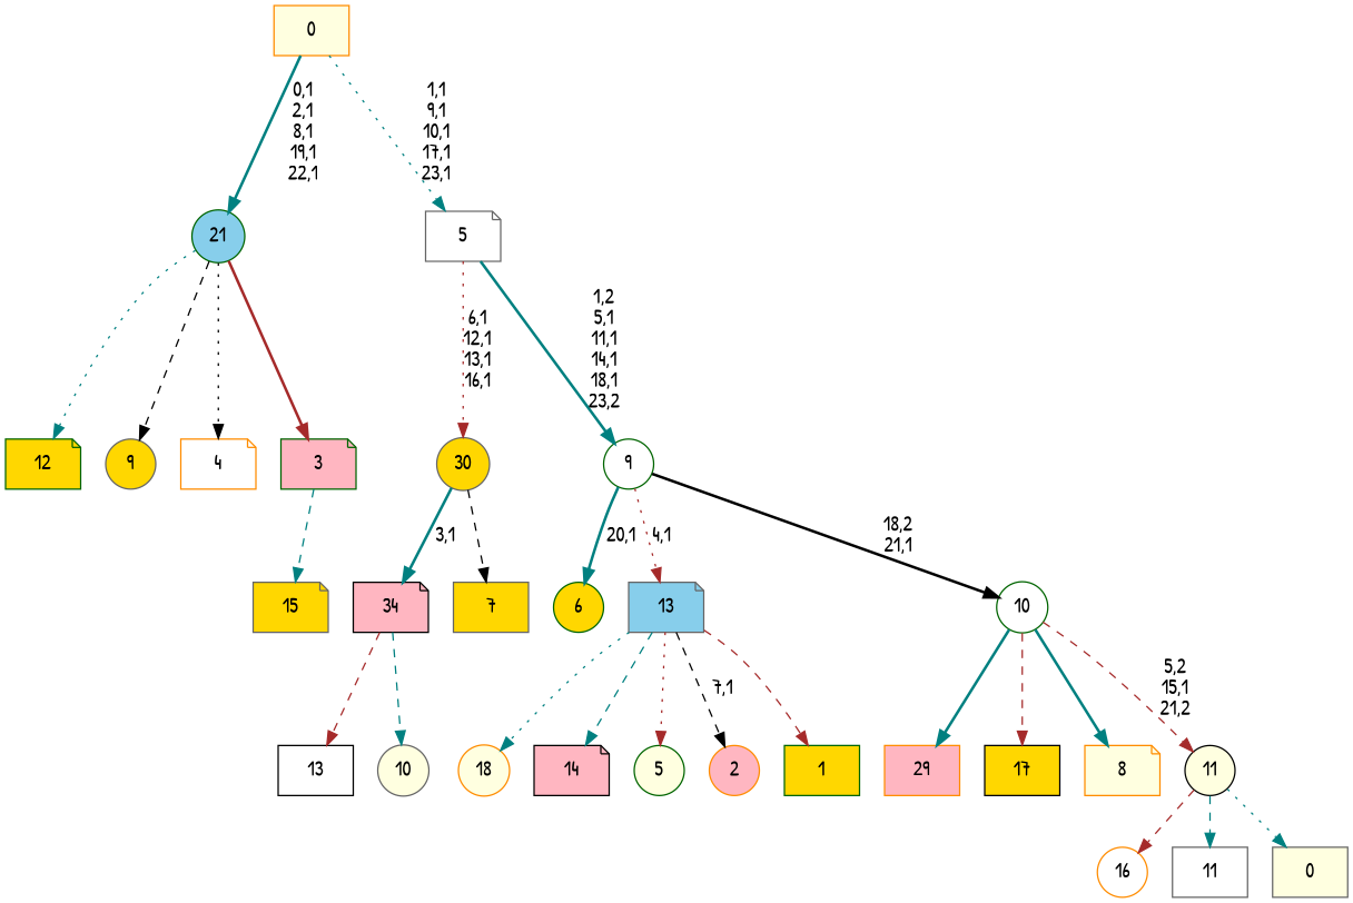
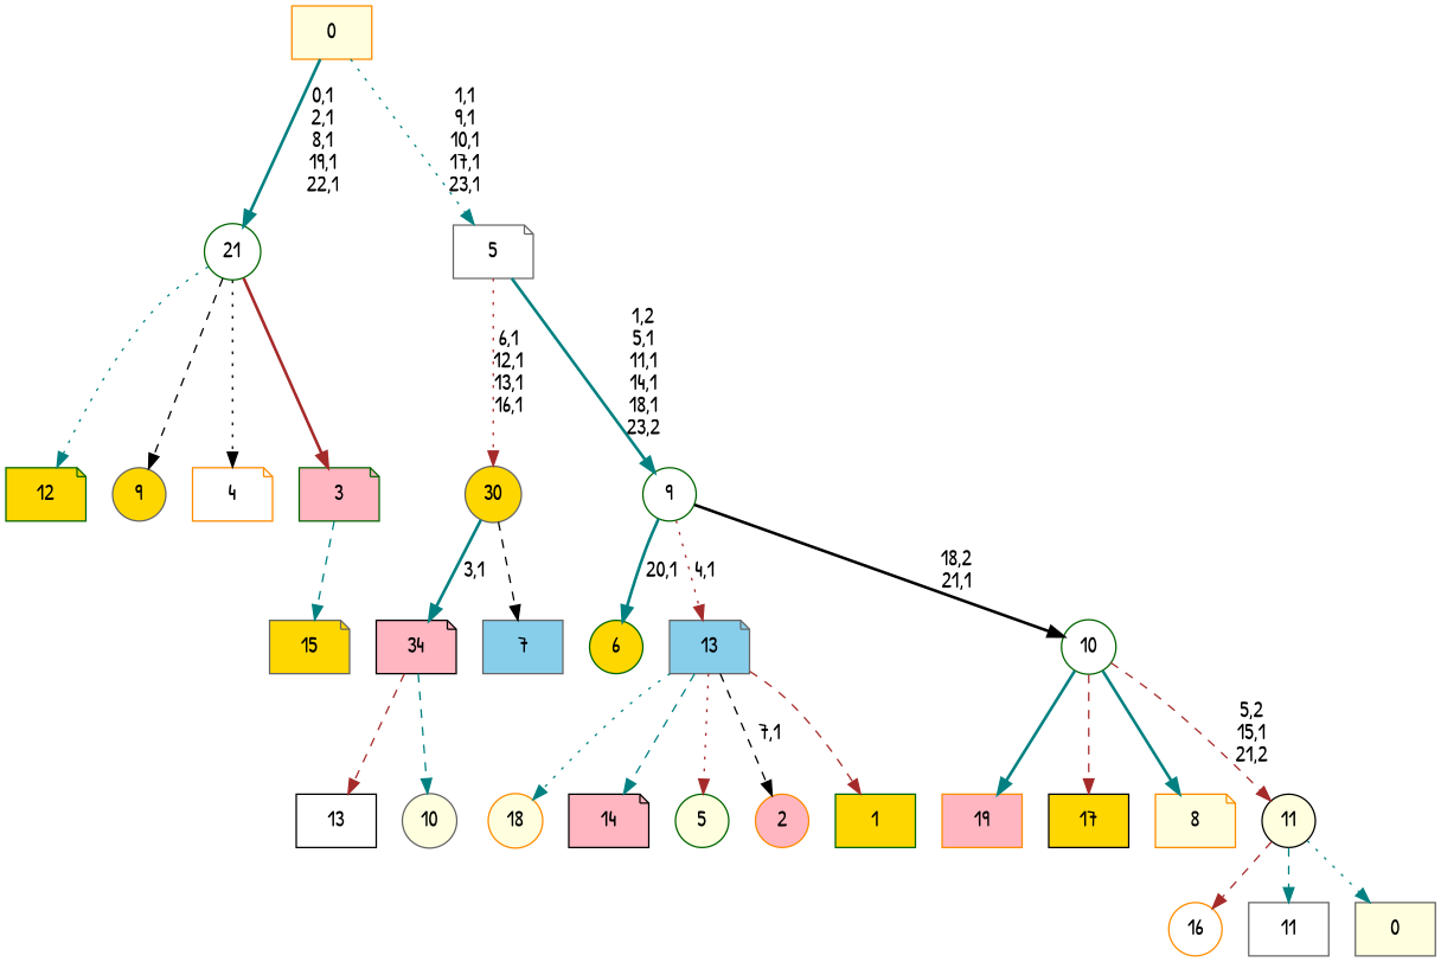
  digraph {
    fontname="Patrick Hand"
    node [color=gray40 fillcolor=white fontname="Patrick Hand" shape=circle style=filled]
    edge [color=teal fontname="Patrick Hand" style=dashed]
-   n1 [color=darkorange fillcolor=lightpink label=29 shape=box]
+   n1 [color=darkorange fillcolor=lightpink label=19 shape=box]
    n2 [color=darkorange fillcolor=lightyellow label=18]
    n3 [color=black fillcolor=gold label=17 shape=box]
    n4 [color=darkorange label=16]
    n5 [fillcolor=gold label=15 shape=note]
    n6 [color=black fillcolor=lightpink label=14 shape=note]
    n7 [color=black label=13 shape=box]
    n8 [color=darkgreen fillcolor=gold label=12 shape=note]
    n9 [label=11 shape=box]
    n10 [fillcolor=lightyellow label=10]
    34 [color=black fillcolor=lightpink shape=note]
    n12 [fillcolor=gold label=9]
    n13 [color=darkorange fillcolor=lightyellow label=8 shape=note]
-   n14 [fillcolor=gold label=7 shape=box]
+   n14 [fillcolor=skyblue label=7 shape=box]
    30 [fillcolor=gold]
    n16 [color=darkgreen fillcolor=gold label=6]
    n17 [color=darkgreen fillcolor=lightyellow label=5]
    n18 [color=darkorange label=4 shape=note]
    n19 [color=darkgreen fillcolor=lightpink label=3 shape=note]
-   21 [color=darkgreen fillcolor=skyblue]
+   21 [color=darkgreen]
    n21 [color=darkorange fillcolor=lightpink label=2]
    n22 [color=darkgreen fillcolor=gold label=1 shape=box]
    13 [fillcolor=skyblue shape=note]
    n24 [fillcolor=lightyellow label=0 shape=box]
    11 [color=black fillcolor=lightyellow]
    10 [color=darkgreen]
    9 [color=darkgreen]
    5 [shape=note]
    0 [color=darkorange fillcolor=lightyellow shape=box]
    34 -> n7 [color=brown]
    34 -> n10
    30 -> 34 [label="3,1" style=bold]
    30 -> n14 [color=black]
    n19 -> n5
    21 -> n8 [style=dotted]
    21 -> n12 [color=black]
    21 -> n18 [color=black style=dotted]
    21 -> n19 [color=brown style=bold]
    13 -> n2 [style=dotted]
    13 -> n6
    13 -> n17 [color=brown style=dotted]
    13 -> n21 [color=black label="7,1"]
    13 -> n22 [color=brown]
    11 -> n4 [color=brown]
    11 -> n9
    11 -> n24 [style=dotted]
    10 -> n1 [style=bold]
    10 -> n3 [color=brown]
    10 -> n13 [style=bold]
    10 -> 11 [color=brown label="5,2\n15,1\n21,2"]
    9 -> n16 [label="20,1" style=bold]
    9 -> 13 [color=brown label="4,1" style=dotted]
    9 -> 10 [color=black label="18,2\n21,1" style=bold]
    5 -> 30 [color=brown label="6,1\n12,1\n13,1\n16,1" style=dotted]
    5 -> 9 [label="1,2\n5,1\n11,1\n14,1\n18,1\n23,2" style=bold]
    0 -> 21 [label="0,1\n2,1\n8,1\n19,1\n22,1" style=bold]
    0 -> 5 [label="1,1\n9,1\n10,1\n17,1\n23,1" style=dotted]
  }
